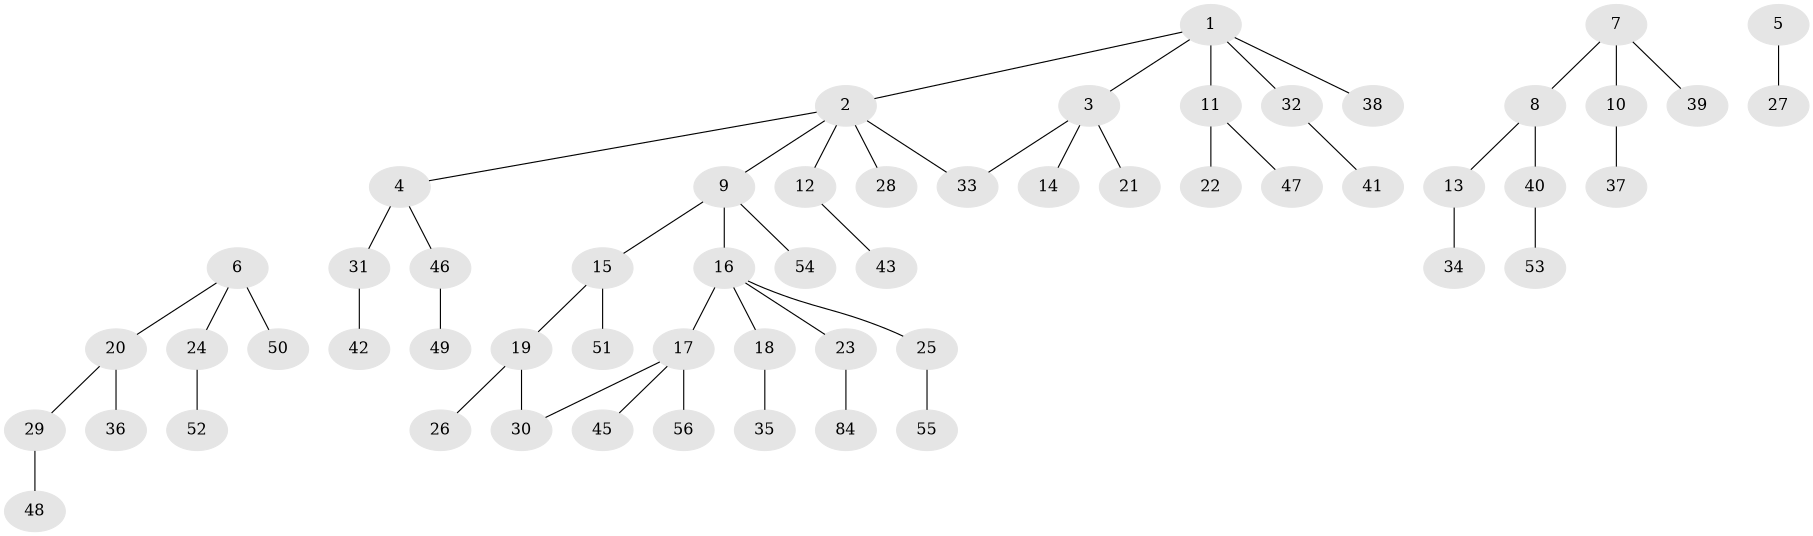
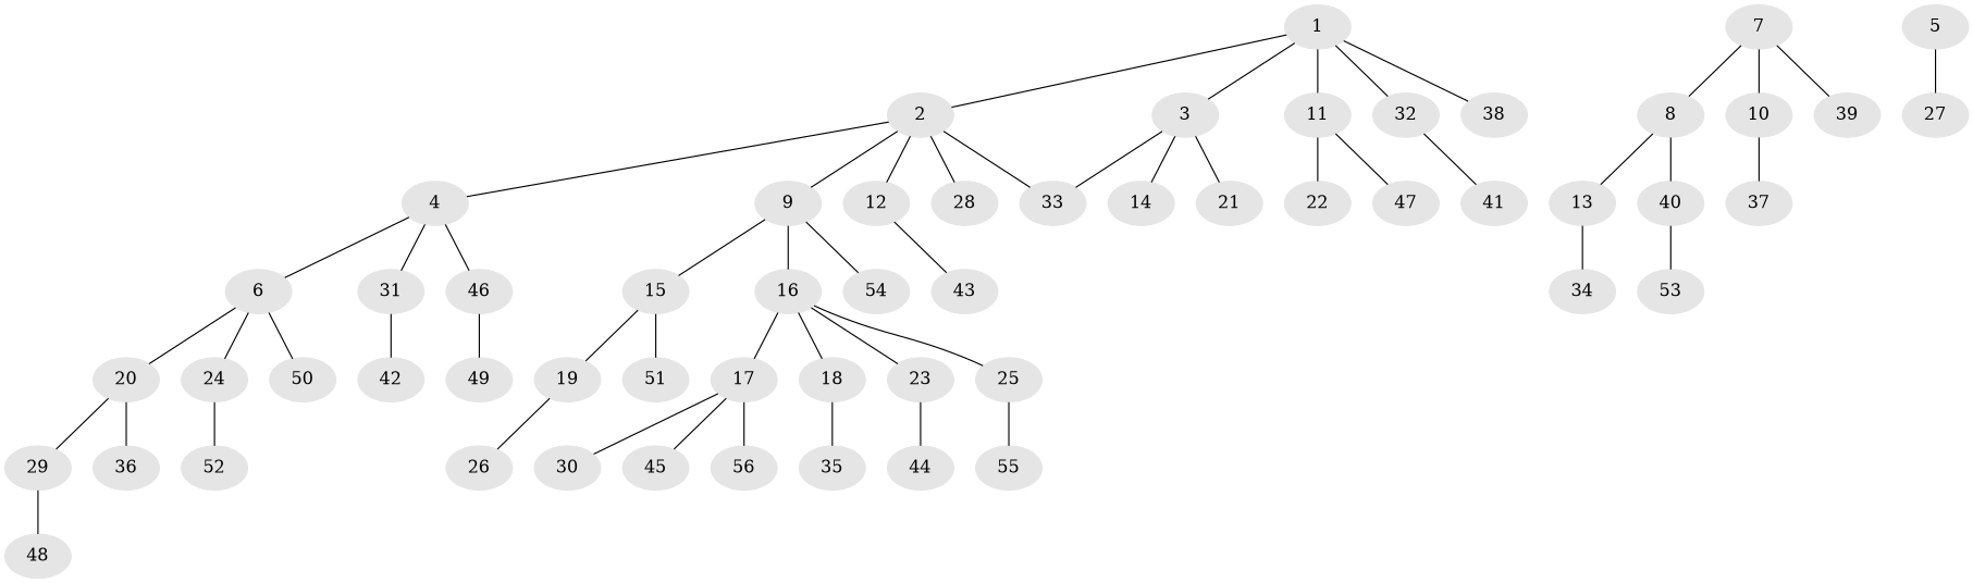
  graph {
    node [color=gray90 style=filled]
    1
    2
    3
    11
    32
    38
    4
    9
    12
    28
    33
    14
    21
    22
    47
    41
    6
    31
    46
    15
    16
    54
    43
    7
    8
    10
    39
    5
    27
    20
    24
    50
    42
    49
    29
    36
    52
    13
    40
    37
    34
    53
    19
    51
    17
    18
    23
    25
    30
    26
    45
    56
    35
-   44 [label=84]
+   44
    55
    48
    1 -- 2
    1 -- 3
    1 -- 11
    1 -- 32
    1 -- 38
    2 -- 4
    2 -- 9
    2 -- 12
    2 -- 28
    2 -- 33
    3 -- 33
    3 -- 14
    3 -- 21
    11 -- 22
    11 -- 47
    32 -- 41
+   4 -- 6
    4 -- 31
    4 -- 46
    9 -- 15
    9 -- 16
    9 -- 54
    12 -- 43
    6 -- 20
    6 -- 24
    6 -- 50
    31 -- 42
    46 -- 49
    15 -- 19
    15 -- 51
    16 -- 17
    16 -- 18
    16 -- 23
    16 -- 25
    7 -- 8
    7 -- 10
    7 -- 39
    8 -- 13
    8 -- 40
    10 -- 37
    5 -- 27
    20 -- 29
    20 -- 36
    24 -- 52
    29 -- 48
    13 -- 34
    40 -- 53
-   19 -- 30
    19 -- 26
    17 -- 30
    17 -- 45
    17 -- 56
    18 -- 35
    23 -- 44
    25 -- 55
  }
